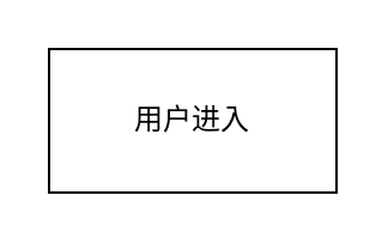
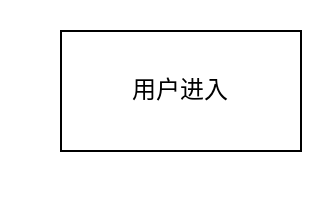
  <mxCell id="0" />
  <mxCell id="1" parent="0" />
- <mxCell id="2" value="用户进入" style="rounded=0;whiteSpace=wrap;html=1;" vertex="1" parent="1"><mxGeometry x="20" y="20" width="120" height="60" as="geometry" /></mxCell>
+ <mxCell id="2" value="用户进入" style="rounded=0;whiteSpace=wrap;html=1;" vertex="1" parent="1"><mxGeometry x="30" y="15" width="120" height="60" as="geometry" /></mxCell>
